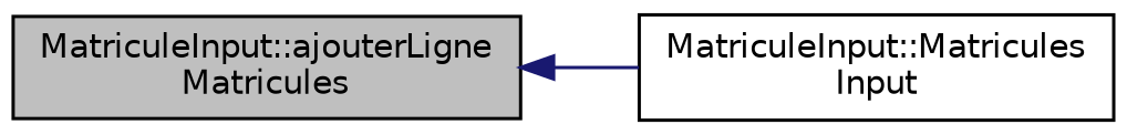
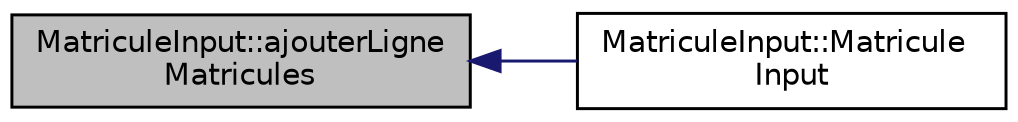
  digraph {
    rankdir=LR
    node [color=black fontname=Helvetica fontsize=10 shape=record style=filled]
    n1 [fillcolor=grey75 fontcolor=black height=0.2 label="MatriculeInput::ajouterLigne\lMatricules" width=0.4]
-   n2 [fillcolor=white height=0.2 label="MatriculeInput::Matricules\lInput" width=0.4]
+   n2 [fillcolor=white height=0.2 label="MatriculeInput::Matricule\lInput" width=0.4]
    n1 -> n2 [color=midnightblue dir=back fontname=Helvetica fontsize=10 labelfontname=Helvetica labelfontsize=10 style=solid]
  }
